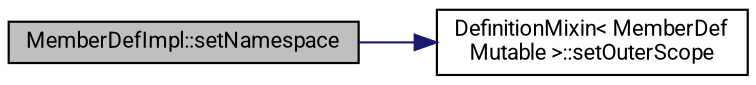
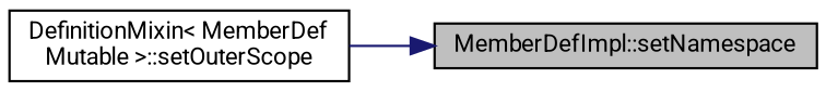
  digraph {
    rankdir=LR
    fontname=Roboto
    node [color=black fontname=Roboto fontsize=10 shape=record style=filled]
    n1 [fillcolor=grey75 fontcolor=black height=0.2 label="MemberDefImpl::setNamespace" width=0.4]
    n2 [fillcolor=white height=0.2 label="DefinitionMixin\< MemberDef\lMutable \>::setOuterScope" width=0.4]
-   n1 -> n2 [color=midnightblue fontname=Roboto fontsize=10 labelfontname=Helvetica labelfontsize=10 style=solid]
+   n2 -> n1 [color=midnightblue fontname=Roboto fontsize=10 labelfontname=Helvetica labelfontsize=10 style=solid]
  }
